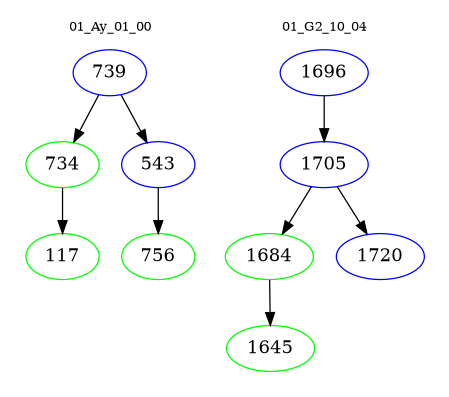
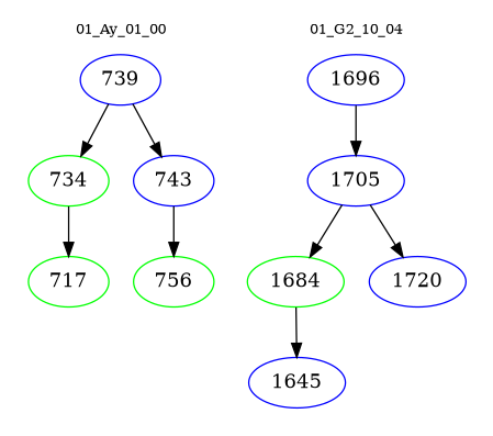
  digraph {
    node [color=blue]
    edge [color=black]
    n1 [label=739]
    n2 [color=green label=734]
-   n3 [label=543]
-   n4 [color=green label=117]
+   n3 [label=743]
+   n4 [color=green label=717]
    n5 [color=green label=756]
    n6 [label=1696]
    n7 [color=green label=1684]
    n8 [label=1705]
-   n9 [color=green label=1645]
+   n9 [label=1645]
    n10 [label=1720]
    subgraph cluster_1 {
      color=white
      fontsize=10
      label="01_Ay_01_00"
      n1
      n2
      n3
      n4
      n5
    }
    subgraph cluster_2 {
      color=white
      fontsize=10
      label="01_G2_10_04"
      n6
      n7
      n8
      n9
      n10
    }
    n1 -> n2
    n1 -> n3
    n2 -> n4
    n3 -> n5
    n6 -> n8
    n7 -> n9
    n8 -> n7
    n8 -> n10
  }
